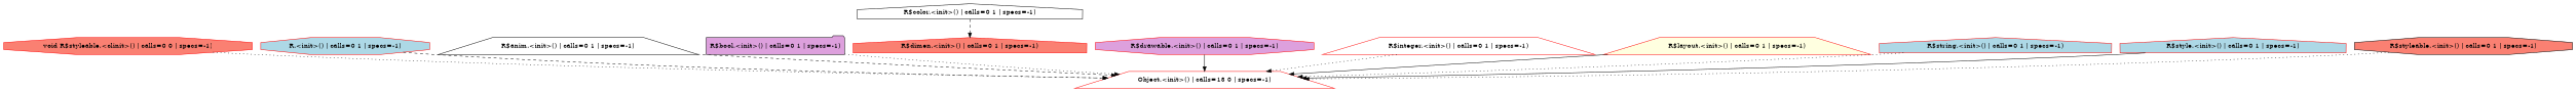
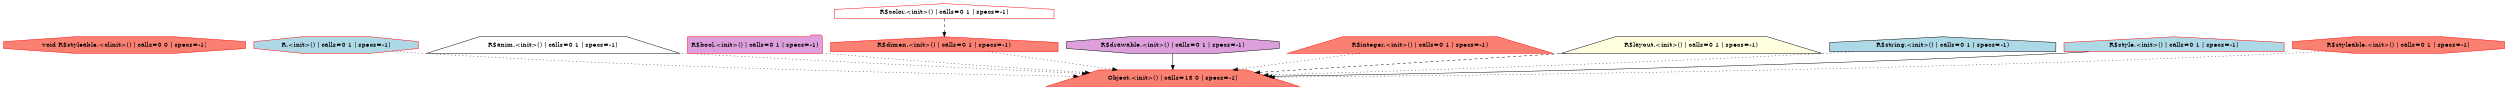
  digraph {
    fontname="DejaVu Serif"
    node [color=red fillcolor=white fontname="DejaVu Serif" shape=octagon style=filled]
    edge [fontname="DejaVu Serif" style=dotted]
    n1 [fillcolor=salmon label="void R$styleable.<clinit>() | calls=0 0 | specs=-1)"]
-   n2 [label="Object.<init>() | calls=13 0 | specs=-1)" shape=trapezium]
+   n2 [fillcolor=salmon label="Object.<init>() | calls=13 0 | specs=-1)" shape=trapezium]
    n3 [fillcolor=lightblue label="R.<init>() | calls=0 1 | specs=-1)"]
    n4 [color=black label="R$anim.<init>() | calls=0 1 | specs=-1)" shape=trapezium]
-   n5 [color=black fillcolor=plum label="R$bool.<init>() | calls=0 1 | specs=-1)" shape=folder]
-   n6 [color=black label="R$color.<init>() | calls=0 1 | specs=-1)" shape=house]
+   n5 [fillcolor=plum label="R$bool.<init>() | calls=0 1 | specs=-1)" shape=folder]
+   n6 [label="R$color.<init>() | calls=0 1 | specs=-1)" shape=house]
    n7 [fillcolor=salmon label="R$dimen.<init>() | calls=0 1 | specs=-1)" shape=house]
-   n8 [fillcolor=plum label="R$drawable.<init>() | calls=0 1 | specs=-1)"]
-   n9 [label="R$integer.<init>() | calls=0 1 | specs=-1)" shape=trapezium]
-   n10 [fillcolor=lightyellow label="R$layout.<init>() | calls=0 1 | specs=-1)" shape=trapezium]
-   n11 [fillcolor=lightblue label="R$string.<init>() | calls=0 1 | specs=-1)" shape=house]
+   n8 [color=black fillcolor=plum label="R$drawable.<init>() | calls=0 1 | specs=-1)"]
+   n9 [fillcolor=salmon label="R$integer.<init>() | calls=0 1 | specs=-1)" shape=trapezium]
+   n10 [color=black fillcolor=lightyellow label="R$layout.<init>() | calls=0 1 | specs=-1)" shape=trapezium]
+   n11 [color=black fillcolor=lightblue label="R$string.<init>() | calls=0 1 | specs=-1)" shape=house]
    n12 [fillcolor=lightblue label="R$style.<init>() | calls=0 1 | specs=-1)" shape=house]
-   n13 [color=black fillcolor=salmon label="R$styleable.<init>() | calls=0 1 | specs=-1)"]
-   n3 -> n2 [style=dashed]
-   n4 -> n2 [style=dashed]
+   n13 [fillcolor=salmon label="R$styleable.<init>() | calls=0 1 | specs=-1)"]
+   n3 -> n2
+   n4 -> n2
    n5 -> n2
    n6 -> n7 [style=dashed]
-   n1 -> n2
+   n7 -> n2
    n8 -> n2 [style=solid]
    n9 -> n2
-   n10 -> n2 [style=solid]
+   n10 -> n2 [style=dashed]
    n11 -> n2
    n12 -> n2 [style=solid]
    n13 -> n2
  }
